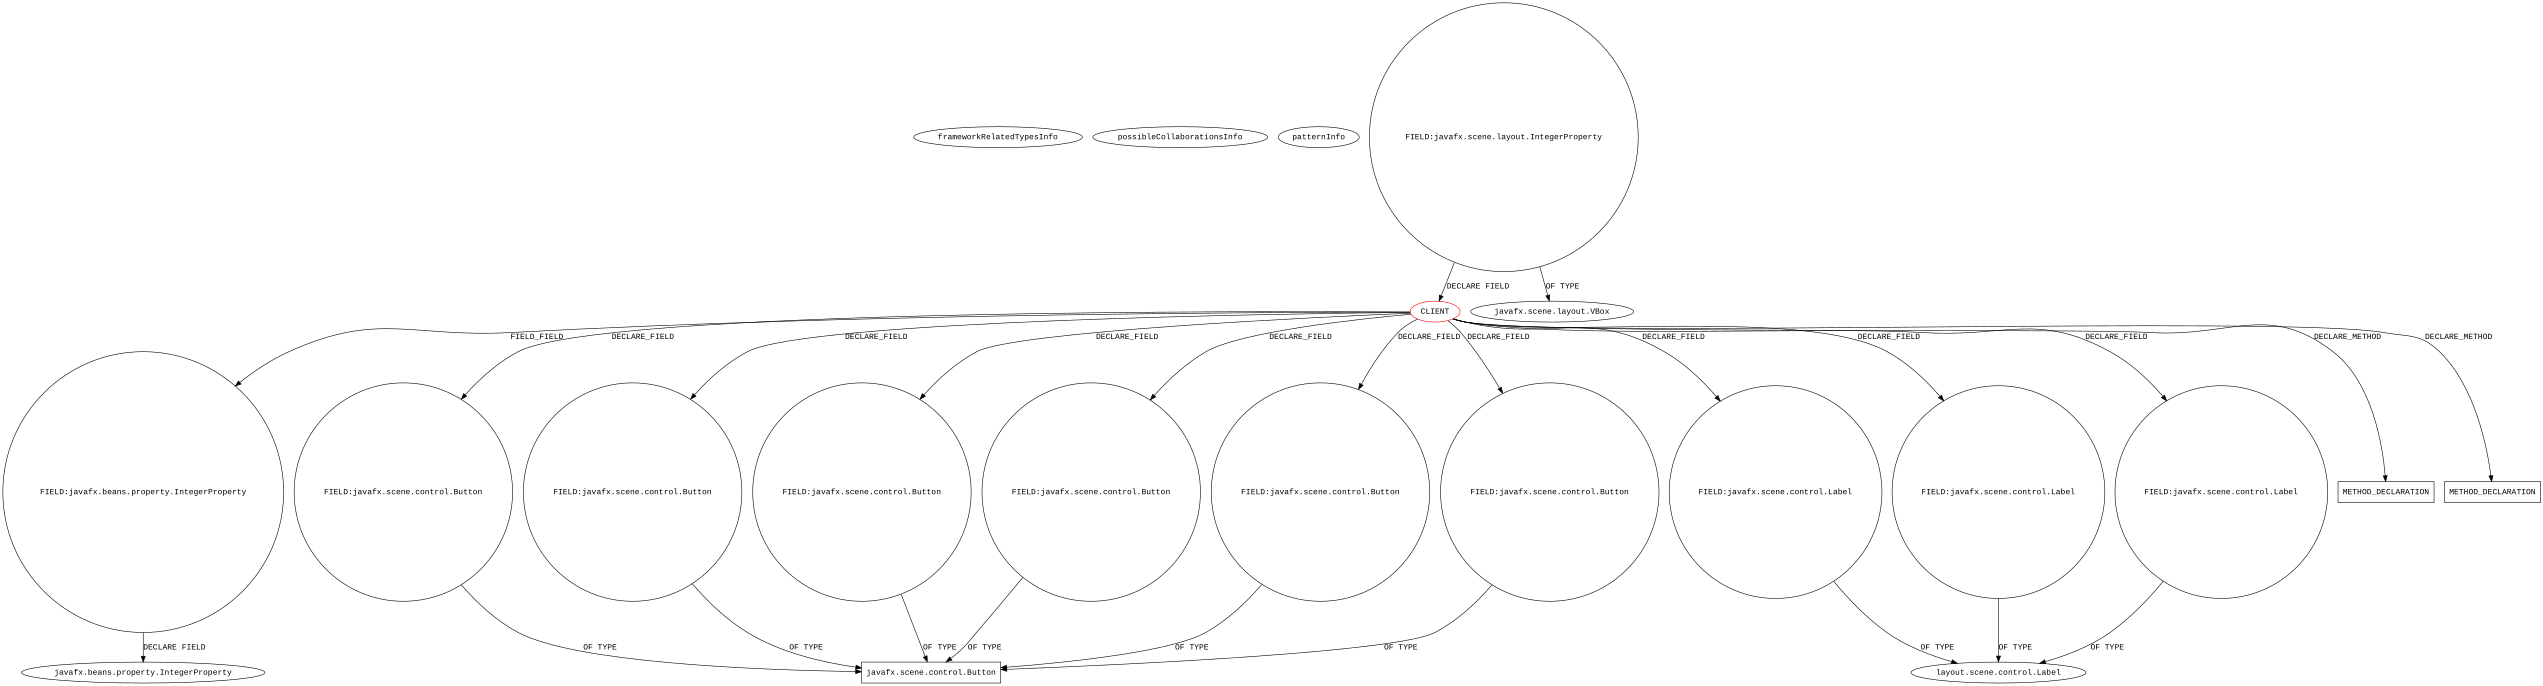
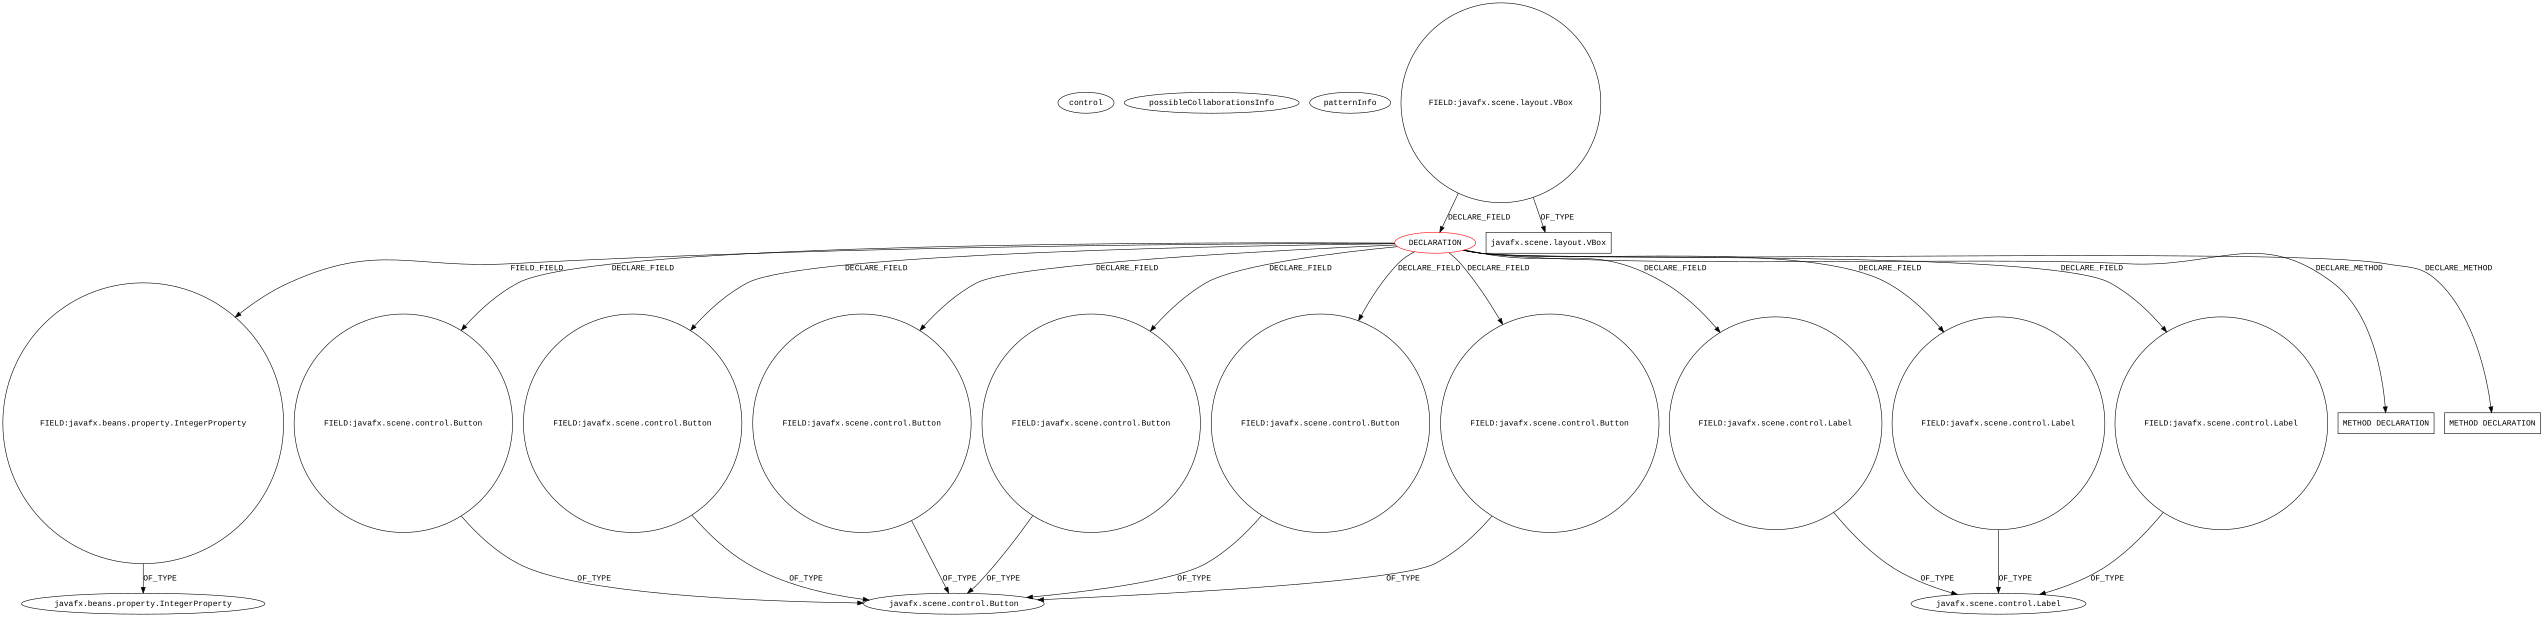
  digraph {
    fontname="Liberation Mono"
    node [fontname="Liberation Mono" isFrameworkType=false shape=circle vertexType=FIELD_DECLARATION]
    edge [fontname="Liberation Mono"]
-   frameworkRelatedTypesInfo [isFrameworkType="" shape="" vertexType=""]
+   frameworkRelatedTypesInfo [label=control isFrameworkType="" shape="" vertexType=""]
    possibleCollaborationsInfo [isFrameworkType="" shape="" vertexType=""]
    patternInfo [frequency=2.0 patternRootClient=0 isFrameworkType="" shape="" vertexType=""]
    n4 [label="FIELD:javafx.beans.property.IntegerProperty"]
    n5 [label="javafx.beans.property.IntegerProperty" vertexType=FRAMEWORK_CLASS_TYPE shape=""]
-   n6 [color=red label=CLIENT vertexType=ROOT_CLIENT_CLASS_DECLARATION shape=""]
+   n6 [color=red label=DECLARATION vertexType=ROOT_CLIENT_CLASS_DECLARATION shape=""]
    n7 [label="FIELD:javafx.scene.control.Button"]
    n8 [label="FIELD:javafx.scene.control.Button"]
    n9 [label="FIELD:javafx.scene.control.Button"]
    n10 [label="FIELD:javafx.scene.control.Button"]
    n11 [label="FIELD:javafx.scene.control.Button"]
    n12 [label="FIELD:javafx.scene.control.Button"]
    n13 [label="FIELD:javafx.scene.control.Label"]
    n14 [label="FIELD:javafx.scene.control.Label"]
    n15 [label="FIELD:javafx.scene.control.Label"]
    n16 [label=METHOD_DECLARATION shape=box vertexType=CLIENT_METHOD_DECLARATION]
    n17 [label=METHOD_DECLARATION shape=box vertexType=CLIENT_METHOD_DECLARATION]
-   n18 [label="javafx.scene.control.Button" vertexType=FRAMEWORK_CLASS_TYPE shape=box]
-   n19 [label="FIELD:javafx.scene.layout.IntegerProperty"]
-   n20 [label="javafx.scene.layout.VBox" vertexType=FRAMEWORK_CLASS_TYPE shape=""]
-   n21 [label="layout.scene.control.Label" vertexType=FRAMEWORK_CLASS_TYPE shape=""]
-   n4 -> n5 [label=DECLARE_FIELD]
+   n18 [label="javafx.scene.control.Button" vertexType=FRAMEWORK_CLASS_TYPE shape=""]
+   n19 [label="FIELD:javafx.scene.layout.VBox"]
+   n20 [label="javafx.scene.layout.VBox" vertexType=FRAMEWORK_CLASS_TYPE shape=box]
+   n21 [label="javafx.scene.control.Label" vertexType=FRAMEWORK_CLASS_TYPE shape=""]
+   n4 -> n5 [label=OF_TYPE]
    n6 -> n4 [label=FIELD_FIELD]
    n6 -> n7 [label=DECLARE_FIELD]
    n6 -> n8 [label=DECLARE_FIELD]
    n6 -> n9 [label=DECLARE_FIELD]
    n6 -> n10 [label=DECLARE_FIELD]
    n6 -> n11 [label=DECLARE_FIELD]
    n6 -> n12 [label=DECLARE_FIELD]
    n6 -> n13 [label=DECLARE_FIELD]
    n6 -> n14 [label=DECLARE_FIELD]
    n6 -> n15 [label=DECLARE_FIELD]
    n6 -> n16 [label=DECLARE_METHOD]
    n6 -> n17 [label=DECLARE_METHOD]
    n7 -> n18 [label=OF_TYPE]
    n8 -> n18 [label=OF_TYPE]
    n9 -> n18 [label=OF_TYPE]
    n10 -> n18 [label=OF_TYPE]
    n11 -> n18 [label=OF_TYPE]
    n12 -> n18 [label=OF_TYPE]
    n13 -> n21 [label=OF_TYPE]
    n14 -> n21 [label=OF_TYPE]
    n15 -> n21 [label=OF_TYPE]
    n19 -> n6 [label=DECLARE_FIELD]
    n19 -> n20 [label=OF_TYPE]
  }
